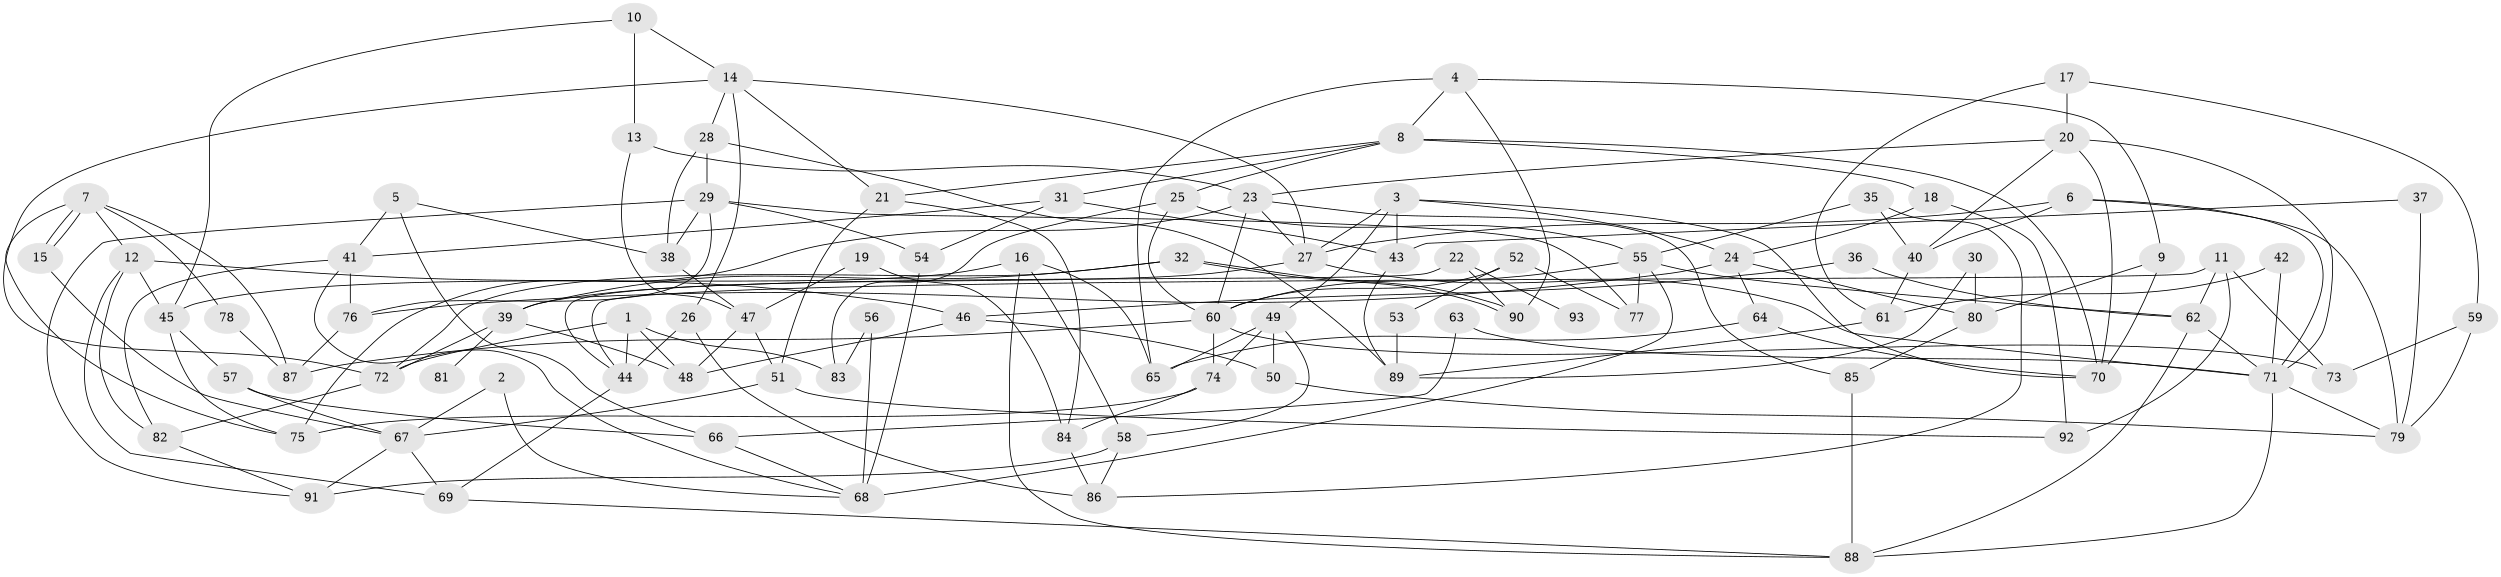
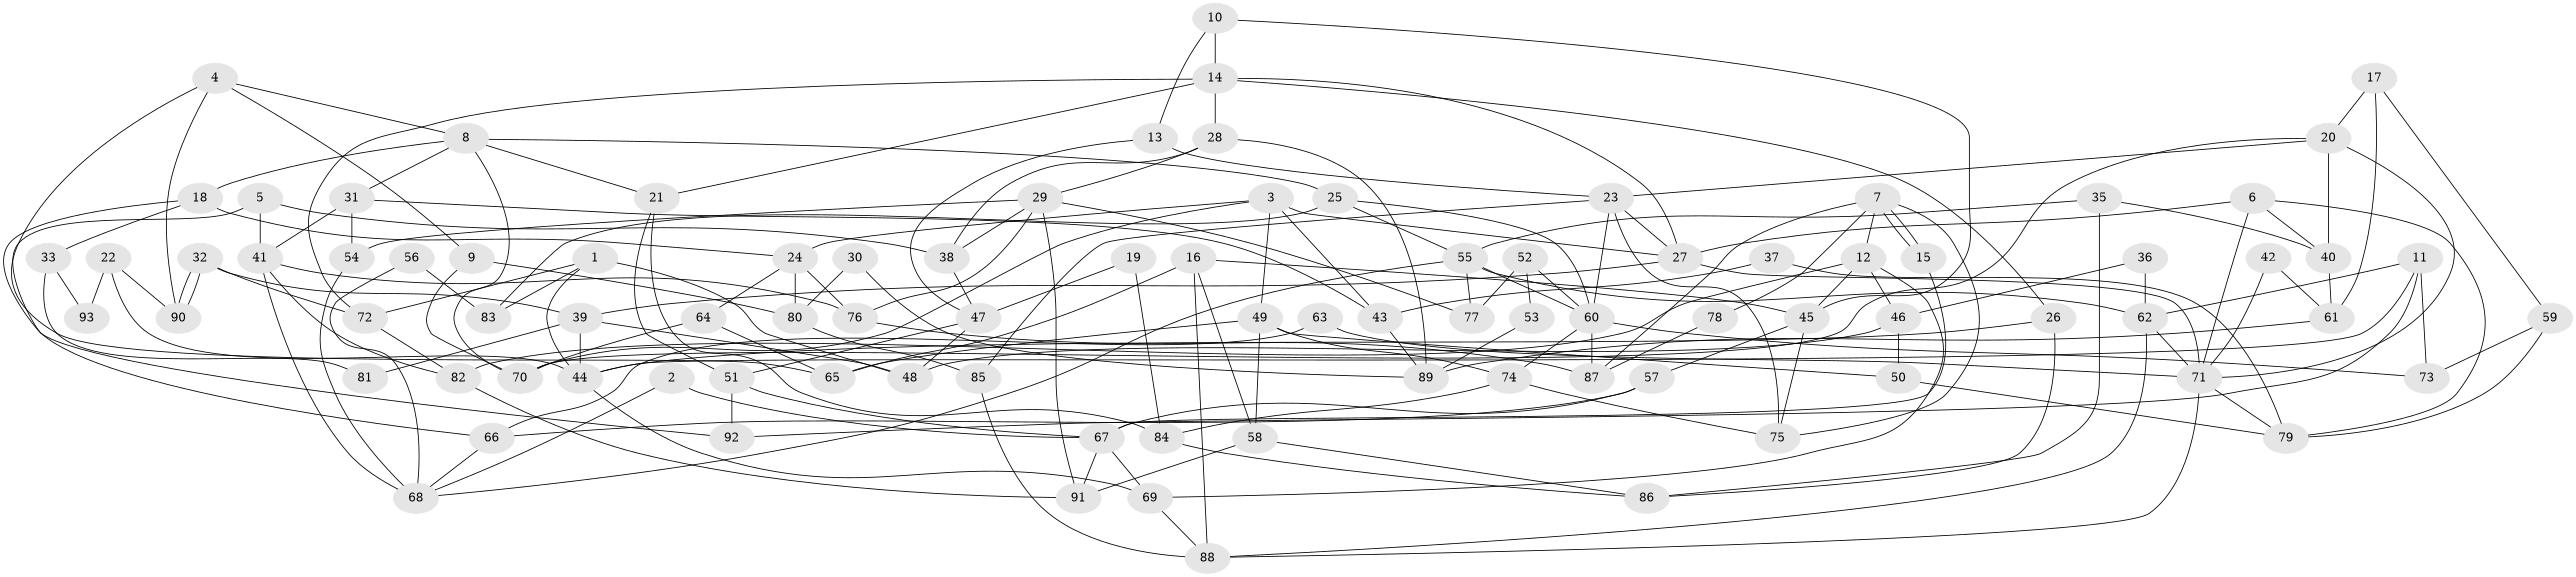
  graph {
    node [color=gray90 style=filled]
    1
    44
    48
    72
    83
    69
    82
    2
    67
    68
    91
    3
    24
    27
    43
    49
    70
    80
    64
    76
    71
    39
    89
    65
    58
    50
    74
    4
    8
    9
    90
    18
    21
    25
    31
    5
    38
    41
    66
    47
    6
    40
    79
    61
    88
    7
    12
    15
    75
    78
    87
    45
    46
    92
+   33
    84
    51
    60
    55
    54
    85
    10
    13
    14
    23
    26
    28
    57
    11
    62
    73
    86
    29
    16
    17
    20
    59
    93
    81
    19
    22
    77
    30
    32
    35
    36
    37
    42
    52
    53
    56
    63
    1 -- 44
    1 -- 48
    1 -- 72
    1 -- 83
    44 -- 69
    72 -- 82
    69 -- 88
    82 -- 91
    2 -- 67
    2 -- 68
    67 -- 69
    67 -- 91
    3 -- 24
    3 -- 27
    3 -- 43
    3 -- 49
    3 -- 70
    24 -- 80
    24 -- 64
    24 -- 76
    27 -- 71
    27 -- 39
    43 -- 89
    49 -- 65
    49 -- 58
    49 -- 50
    49 -- 74
    80 -- 85
    64 -- 70
    64 -- 65
    76 -- 87
    71 -- 79
    71 -- 88
    39 -- 48
-   39 -- 72
+   39 -- 44
    39 -- 81
    58 -- 91
    58 -- 86
    50 -- 79
    74 -- 75
    74 -- 84
    4 -- 65
    4 -- 8
    4 -- 9
    4 -- 90
    8 -- 70
    8 -- 18
    8 -- 21
    8 -- 25
    8 -- 31
    9 -- 70
    9 -- 80
    18 -- 24
    18 -- 92
+   18 -- 33
    21 -- 84
    21 -- 51
    25 -- 83
    25 -- 60
    25 -- 55
    31 -- 43
    31 -- 41
    31 -- 54
    5 -- 38
    5 -- 41
    5 -- 66
    38 -- 47
    41 -- 82
    41 -- 68
    41 -- 76
    66 -- 68
    47 -- 48
    47 -- 51
    6 -- 27
    6 -- 71
    6 -- 40
    6 -- 79
    40 -- 61
    61 -- 89
    7 -- 12
    7 -- 15
    7 -- 15
    7 -- 75
    7 -- 78
    7 -- 87
    12 -- 69
    12 -- 82
    12 -- 45
    12 -- 46
    15 -- 67
    78 -- 87
    45 -- 75
    45 -- 57
    46 -- 48
    46 -- 50
+   33 -- 93
+   33 -- 81
    84 -- 86
    51 -- 67
    51 -- 92
    60 -- 74
    60 -- 87
    60 -- 73
    55 -- 68
    55 -- 60
    55 -- 62
    55 -- 77
    54 -- 68
    85 -- 88
    10 -- 45
    10 -- 13
    10 -- 14
    13 -- 47
    13 -- 23
    14 -- 72
    14 -- 27
    14 -- 21
    14 -- 26
    14 -- 28
    23 -- 27
    23 -- 75
    23 -- 60
    23 -- 85
    26 -- 44
    26 -- 86
    28 -- 89
    28 -- 38
    28 -- 29
    57 -- 67
    57 -- 66
    11 -- 44
    11 -- 92
    11 -- 62
    11 -- 73
    62 -- 71
    62 -- 88
    29 -- 91
    29 -- 76
    29 -- 38
    29 -- 54
    29 -- 77
    16 -- 65
    16 -- 58
    16 -- 88
    16 -- 45
    17 -- 61
    17 -- 20
    17 -- 59
    20 -- 70
    20 -- 71
    20 -- 40
    20 -- 23
    59 -- 79
    59 -- 73
    19 -- 47
    19 -- 84
    22 -- 44
    22 -- 90
    22 -- 93
    30 -- 80
    30 -- 89
    32 -- 72
    32 -- 39
    32 -- 90
    32 -- 90
    35 -- 40
    35 -- 55
    35 -- 86
    36 -- 46
    36 -- 62
    37 -- 43
    37 -- 79
    42 -- 71
    42 -- 61
    52 -- 60
    52 -- 77
    52 -- 53
    53 -- 89
    56 -- 83
    56 -- 68
    63 -- 71
    63 -- 66
  }
